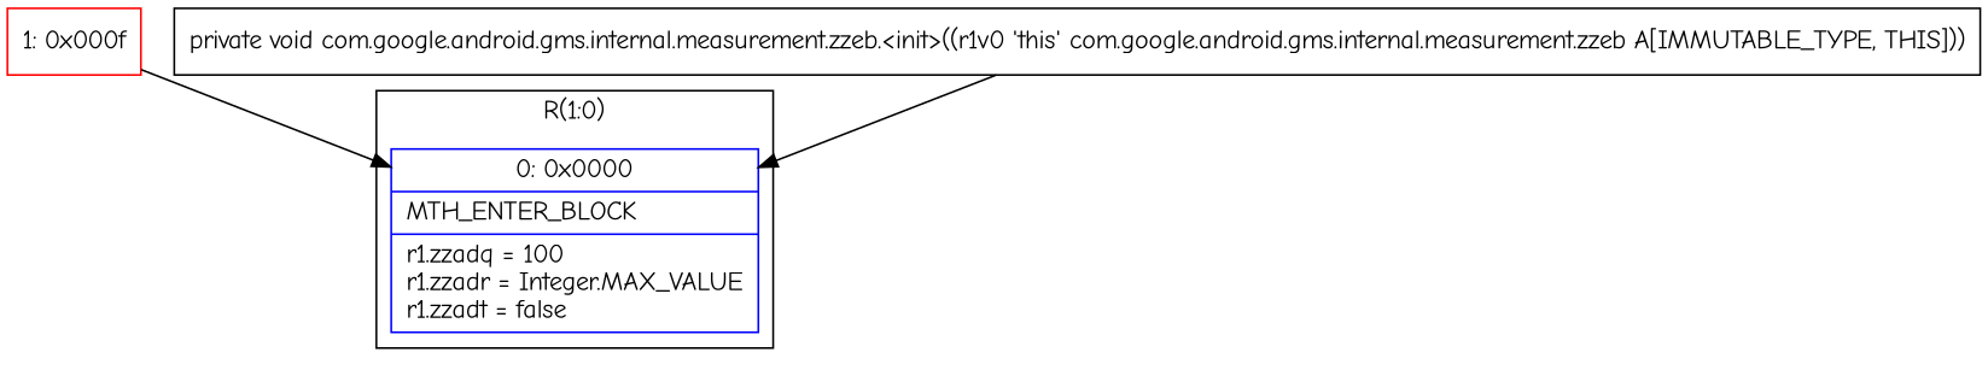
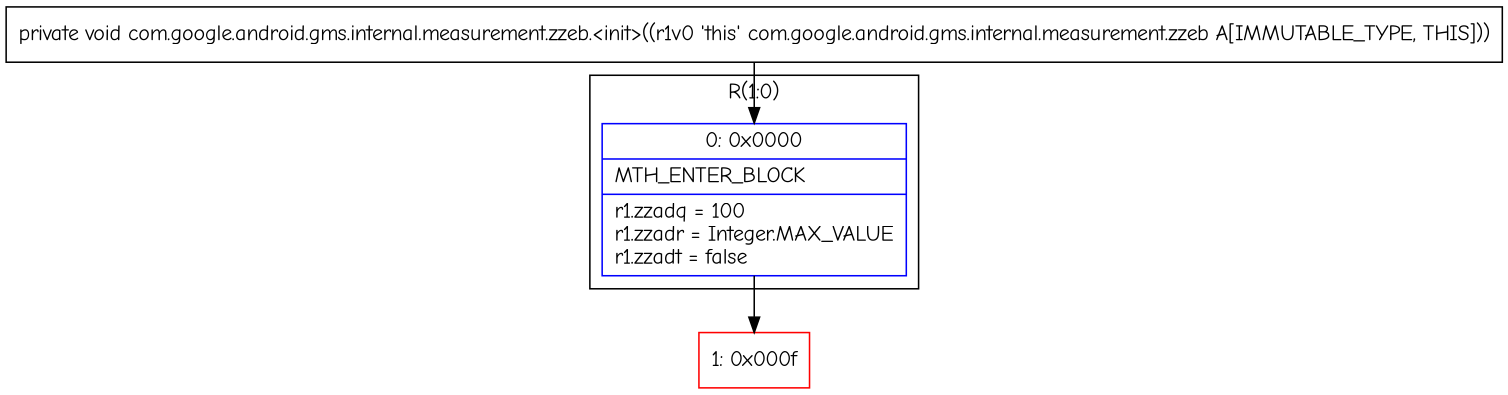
  digraph {
    fontname="Comic Neue"
    node [shape=record fontname="Comic Neue"]
    edge [fontname="Comic Neue"]
    n1 [color=blue label="{0\:\ 0x0000|MTH_ENTER_BLOCK\l|r1.zzadq = 100\lr1.zzadr = Integer.MAX_VALUE\lr1.zzadt = false\l}"]
    n2 [color=red label="{1\:\ 0x000f}"]
    n3 [label="{private void com.google.android.gms.internal.measurement.zzeb.\<init\>((r1v0 'this' com.google.android.gms.internal.measurement.zzeb A[IMMUTABLE_TYPE, THIS])) }"]
    subgraph cluster_1 {
      label="R(1:0)"
      n1
    }
-   n2 -> n1
+   n1 -> n2
    n3 -> n1
  }
